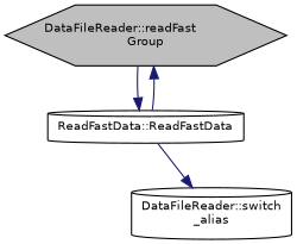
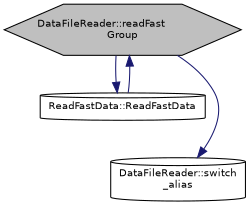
  digraph {
    rankdir=TB
    node [color=black fillcolor=white fontname=Helvetica fontsize=10 shape=cylinder style=filled]
    edge [color=midnightblue fontname=Helvetica fontsize=10 labelfontname=Helvetica labelfontsize=10 style=solid]
    n1 [fillcolor=grey75 fontcolor=black height=0.2 label="DataFileReader::readFast\lGroup" shape=hexagon width=0.4]
    n2 [height=0.2 label="ReadFastData::ReadFastData" width=0.4]
    n3 [height=0.2 label="DataFileReader::switch\l_alias" width=0.4]
    n1 -> n2
    n2 -> n1
-   n2 -> n3
+   n1 -> n3
  }
